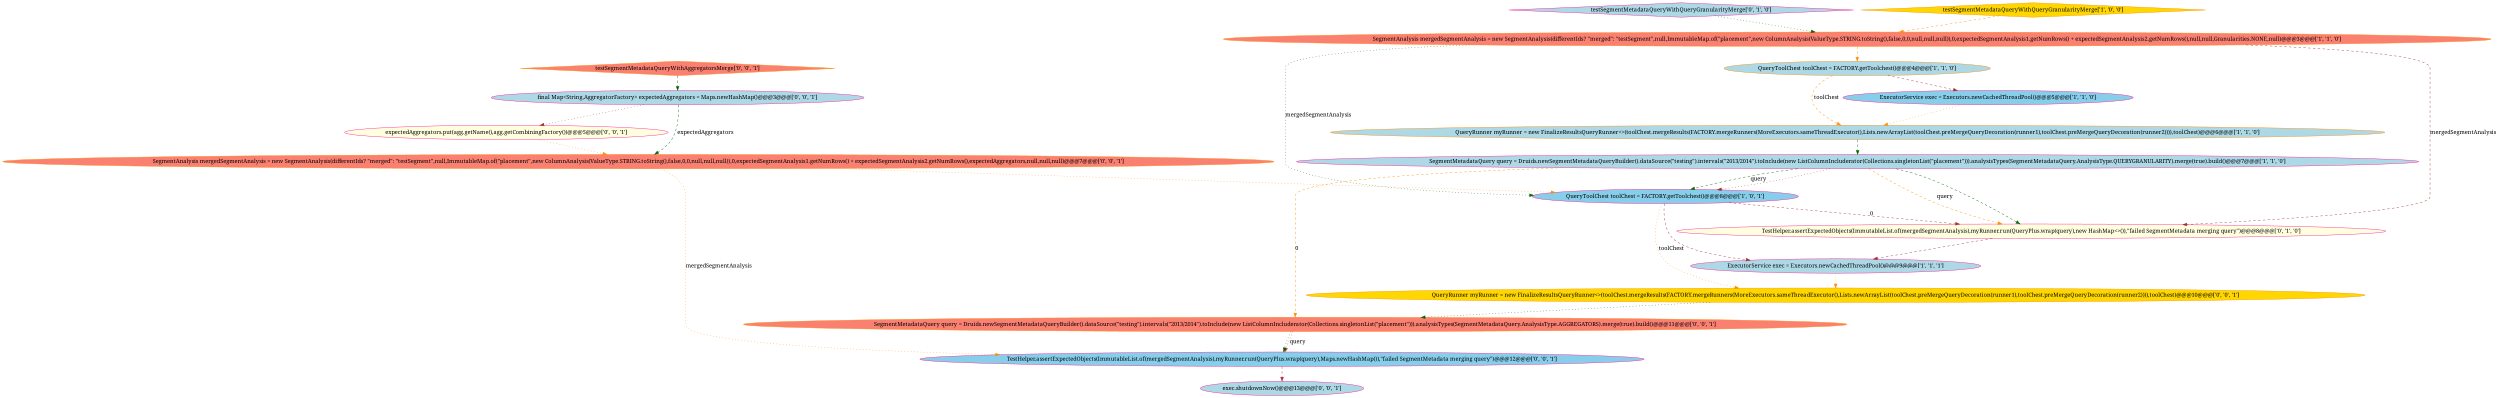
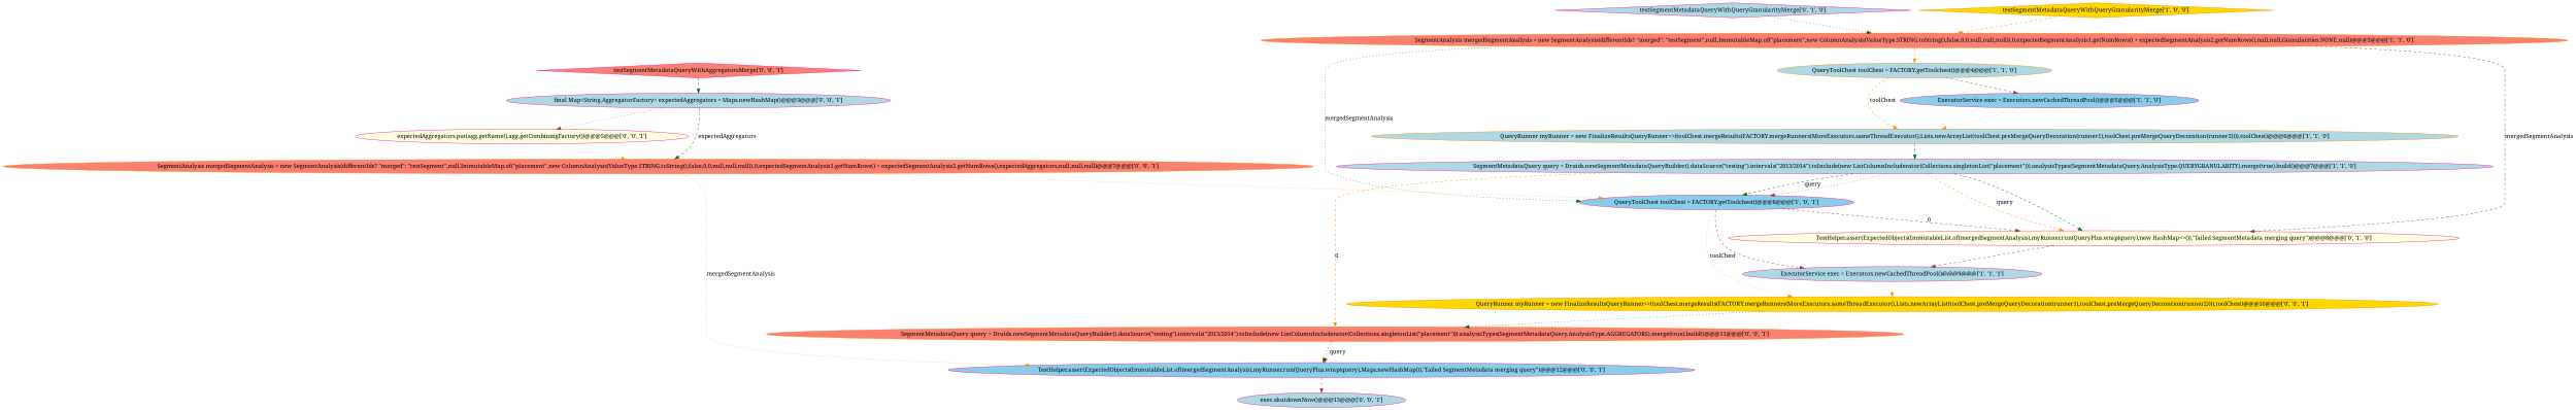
  digraph {
    fontname="Noto Serif"
    node [fillcolor=lightblue shape=ellipse style=filled color=deeppink fontname="Noto Serif"]
    edge [style=dashed color=darkorange fontname="Noto Serif"]
    n1 [fillcolor=skyblue label="ExecutorService exec = Executors.newCachedThreadPool()@@@5@@@['1', '1', '0']"]
    n2 [label="QueryRunner myRunner = new FinalizeResultsQueryRunner<>(toolChest.mergeResults(FACTORY.mergeRunners(MoreExecutors.sameThreadExecutor(),Lists.newArrayList(toolChest.preMergeQueryDecoration(runner1),toolChest.preMergeQueryDecoration(runner2)))),toolChest)@@@6@@@['1', '1', '0']" color=darkorange]
-   n3 [fillcolor=salmon label="testSegmentMetadataQueryWithAggregatorsMerge['0', '0', '1']" shape=diamond color=darkorange]
+   n3 [fillcolor=salmon label="testSegmentMetadataQueryWithAggregatorsMerge['0', '0', '1']" shape=diamond]
    n4 [label="final Map<String,AggregatorFactory> expectedAggregators = Maps.newHashMap()@@@3@@@['0', '0', '1']"]
    n5 [fillcolor=skyblue label="TestHelper.assertExpectedObjects(ImmutableList.of(mergedSegmentAnalysis),myRunner.run(QueryPlus.wrap(query),Maps.newHashMap()),\"failed SegmentMetadata merging query\")@@@12@@@['0', '0', '1']"]
    n6 [label="exec.shutdownNow()@@@13@@@['0', '0', '1']"]
    n7 [fillcolor=skyblue label="QueryToolChest toolChest = FACTORY.getToolchest()@@@8@@@['1', '0', '1']"]
    n8 [label="ExecutorService exec = Executors.newCachedThreadPool()@@@9@@@['1', '1', '1']"]
    n9 [fillcolor=gold label="QueryRunner myRunner = new FinalizeResultsQueryRunner<>(toolChest.mergeResults(FACTORY.mergeRunners(MoreExecutors.sameThreadExecutor(),Lists.newArrayList(toolChest.preMergeQueryDecoration(runner1),toolChest.preMergeQueryDecoration(runner2)))),toolChest)@@@10@@@['0', '0', '1']" color=darkorange]
    n10 [fillcolor=lightyellow label="TestHelper.assertExpectedObjects(ImmutableList.of(mergedSegmentAnalysis),myRunner.run(QueryPlus.wrap(query),new HashMap<>()),\"failed SegmentMetadata merging query\")@@@8@@@['0', '1', '0']"]
    n11 [fillcolor=lightyellow label="expectedAggregators.put(agg.getName(),agg.getCombiningFactory())@@@5@@@['0', '0', '1']"]
    n12 [fillcolor=salmon label="SegmentAnalysis mergedSegmentAnalysis = new SegmentAnalysis(differentIds? \"merged\": \"testSegment\",null,ImmutableMap.of(\"placement\",new ColumnAnalysis(ValueType.STRING.toString(),false,0,0,null,null,null)),0,expectedSegmentAnalysis1.getNumRows() + expectedSegmentAnalysis2.getNumRows(),expectedAggregators,null,null,null)@@@7@@@['0', '0', '1']" color=darkorange]
    n13 [label="testSegmentMetadataQueryWithQueryGranularityMerge['0', '1', '0']" shape=diamond]
    n14 [fillcolor=salmon label="SegmentAnalysis mergedSegmentAnalysis = new SegmentAnalysis(differentIds? \"merged\": \"testSegment\",null,ImmutableMap.of(\"placement\",new ColumnAnalysis(ValueType.STRING.toString(),false,0,0,null,null,null)),0,expectedSegmentAnalysis1.getNumRows() + expectedSegmentAnalysis2.getNumRows(),null,null,Granularities.NONE,null)@@@3@@@['1', '1', '0']" color=darkorange]
    n15 [fillcolor=salmon label="SegmentMetadataQuery query = Druids.newSegmentMetadataQueryBuilder().dataSource(\"testing\").intervals(\"2013/2014\").toInclude(new ListColumnIncluderator(Collections.singletonList(\"placement\"))).analysisTypes(SegmentMetadataQuery.AnalysisType.AGGREGATORS).merge(true).build()@@@11@@@['0', '0', '1']" color=darkorange]
    n16 [label="QueryToolChest toolChest = FACTORY.getToolchest()@@@4@@@['1', '1', '0']" color=darkorange]
    n17 [label="SegmentMetadataQuery query = Druids.newSegmentMetadataQueryBuilder().dataSource(\"testing\").intervals(\"2013/2014\").toInclude(new ListColumnIncluderator(Collections.singletonList(\"placement\"))).analysisTypes(SegmentMetadataQuery.AnalysisType.QUERYGRANULARITY).merge(true).build()@@@7@@@['1', '1', '0']"]
    n18 [fillcolor=gold label="testSegmentMetadataQueryWithQueryGranularityMerge['1', '0', '0']" shape=diamond color=darkorange]
    n1 -> n2 [style=dotted]
    n2 -> n17 [color=darkgreen]
    n3 -> n4 [color=darkgreen]
    n4 -> n11 [style=dotted color=brown]
    n4 -> n12 [label=expectedAggregators color=darkgreen]
    n5 -> n6 [color=brown]
    n7 -> n8 [color=brown]
    n7 -> n9 [label=toolChest style=dotted]
    n7 -> n10 [label=0 color=brown]
    n8 -> n9 [style=dotted]
    n9 -> n15 [style=dotted color=darkgreen]
    n10 -> n8 [color=brown]
    n11 -> n12 [style=dotted]
    n12 -> n5 [label=mergedSegmentAnalysis style=dotted]
    n12 -> n7 [style=dotted]
    n13 -> n14 [style=dotted color=darkgreen]
    n14 -> n7 [label=mergedSegmentAnalysis style=dotted color=darkgreen]
    n14 -> n10 [label=mergedSegmentAnalysis color=brown]
    n14 -> n16
    n15 -> n5 [label=query style=dotted color=brown]
    n15 -> n5 [style=dotted color=darkgreen]
    n16 -> n1 [color=brown]
    n16 -> n2 [label=toolChest]
    n17 -> n7 [style=dotted color=brown]
    n17 -> n7 [label=query color=darkgreen]
    n17 -> n10 [color=darkgreen]
    n17 -> n10 [label=query]
    n17 -> n15 [label=0]
    n18 -> n14
  }
